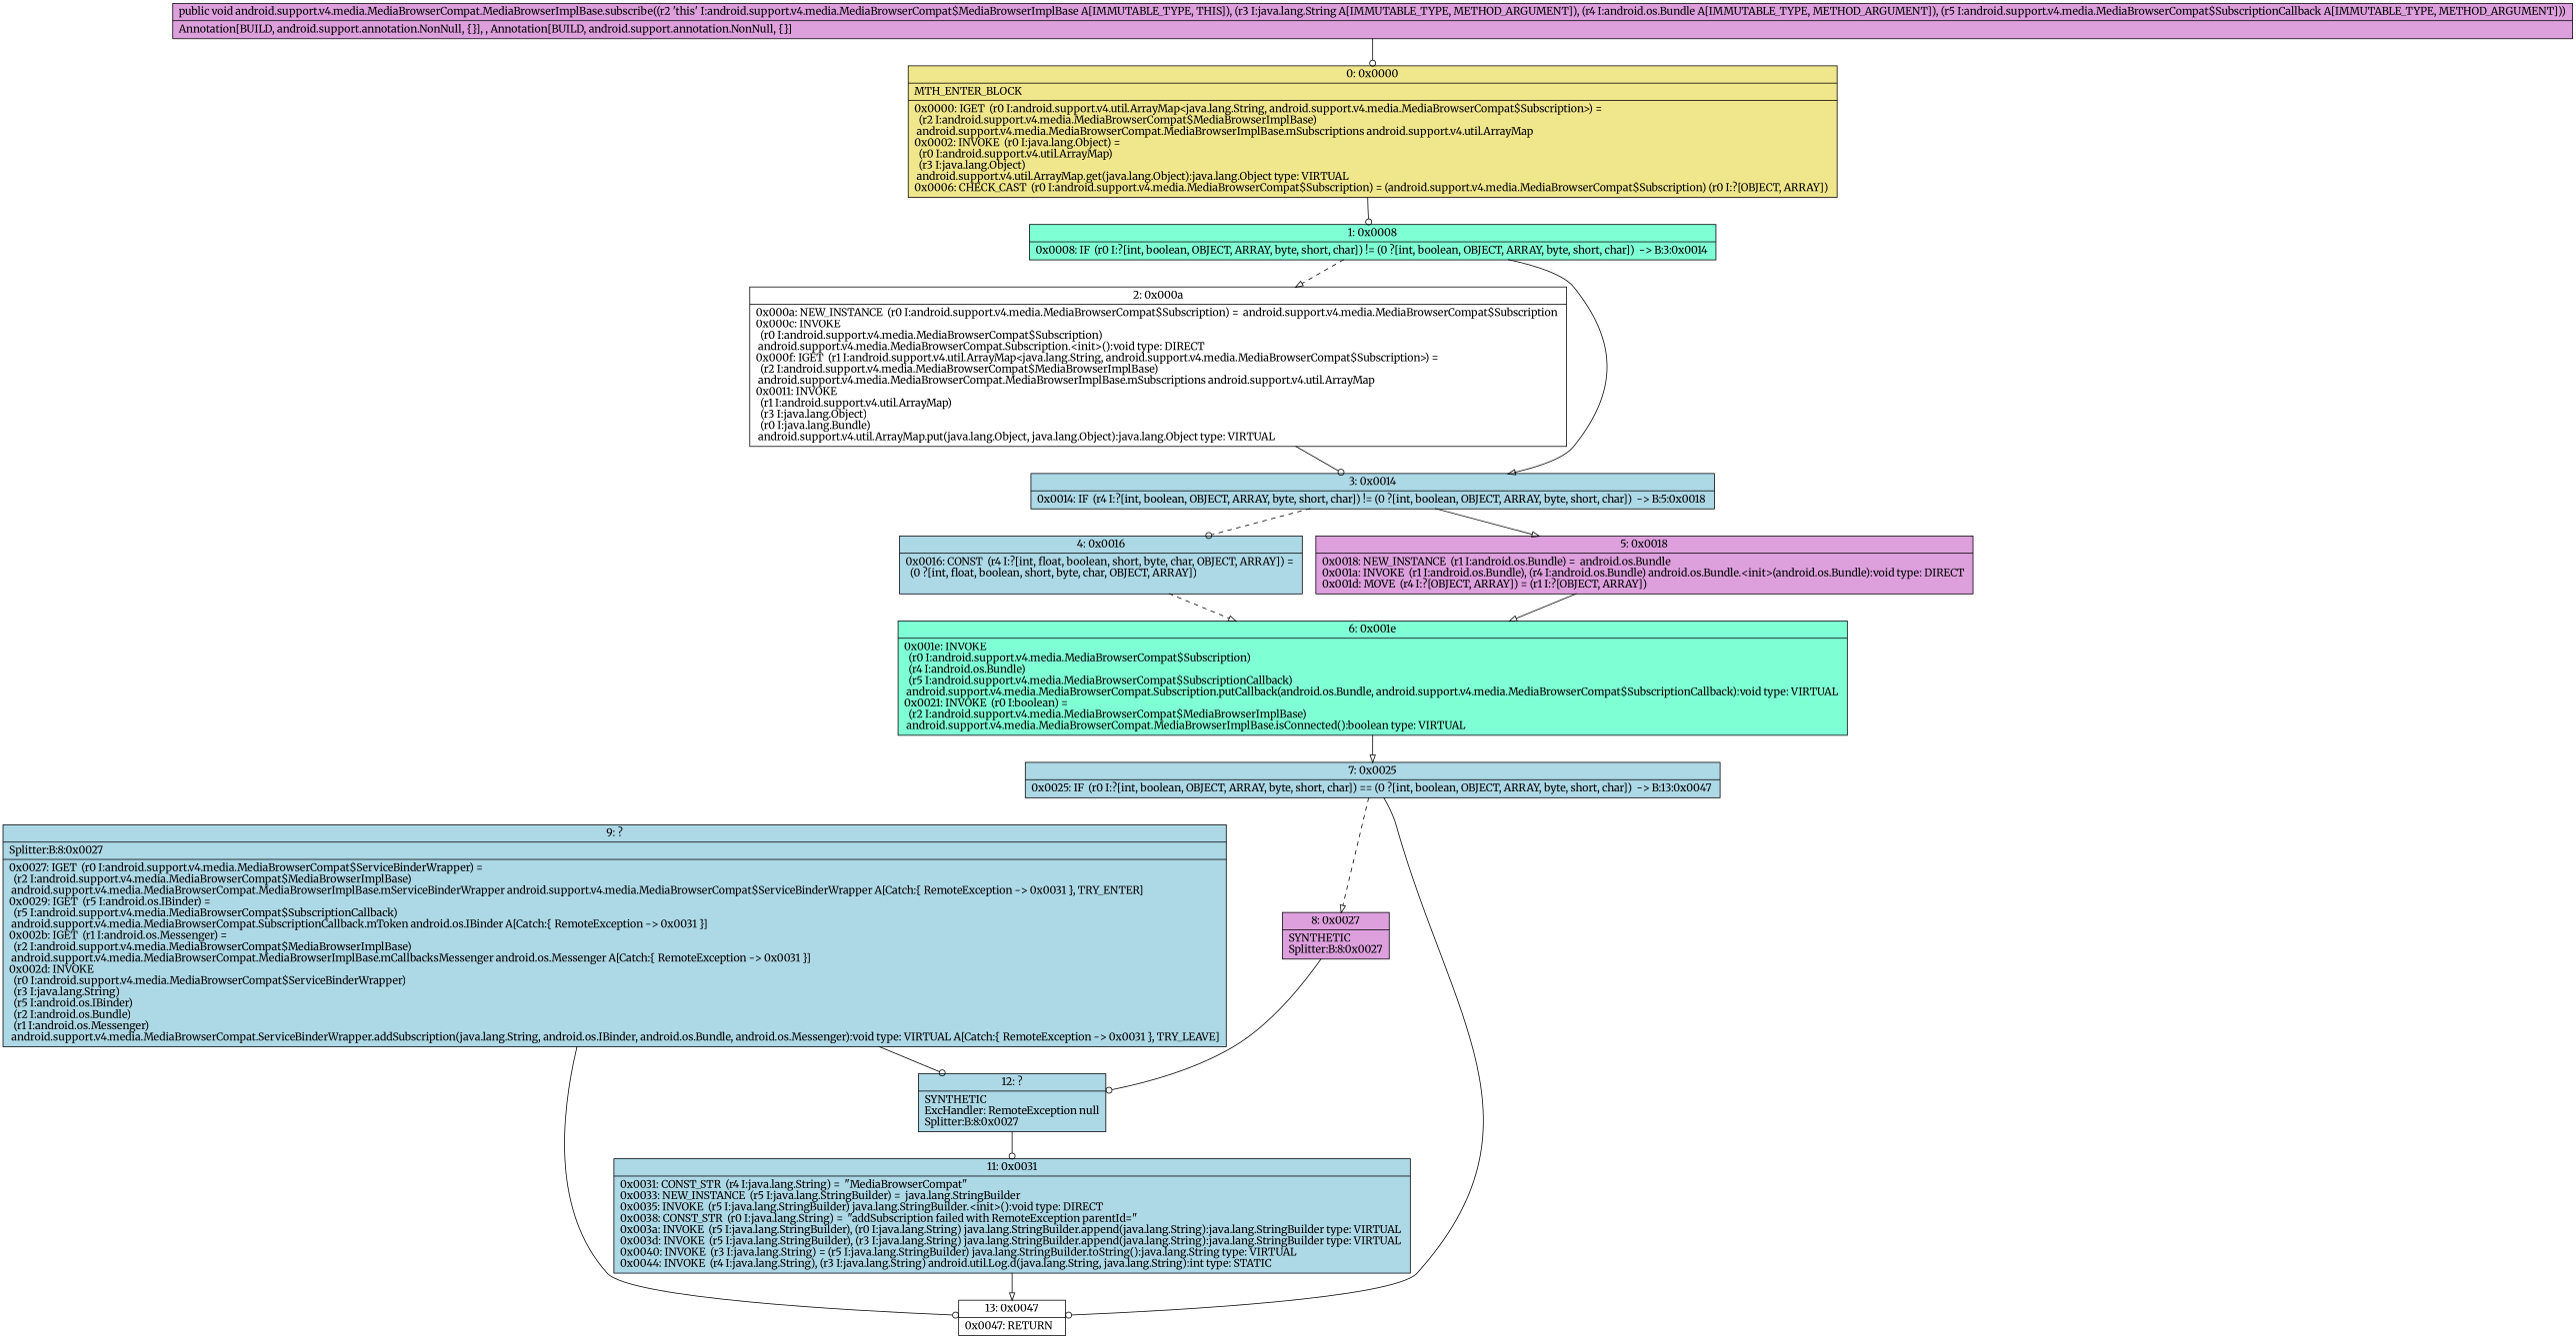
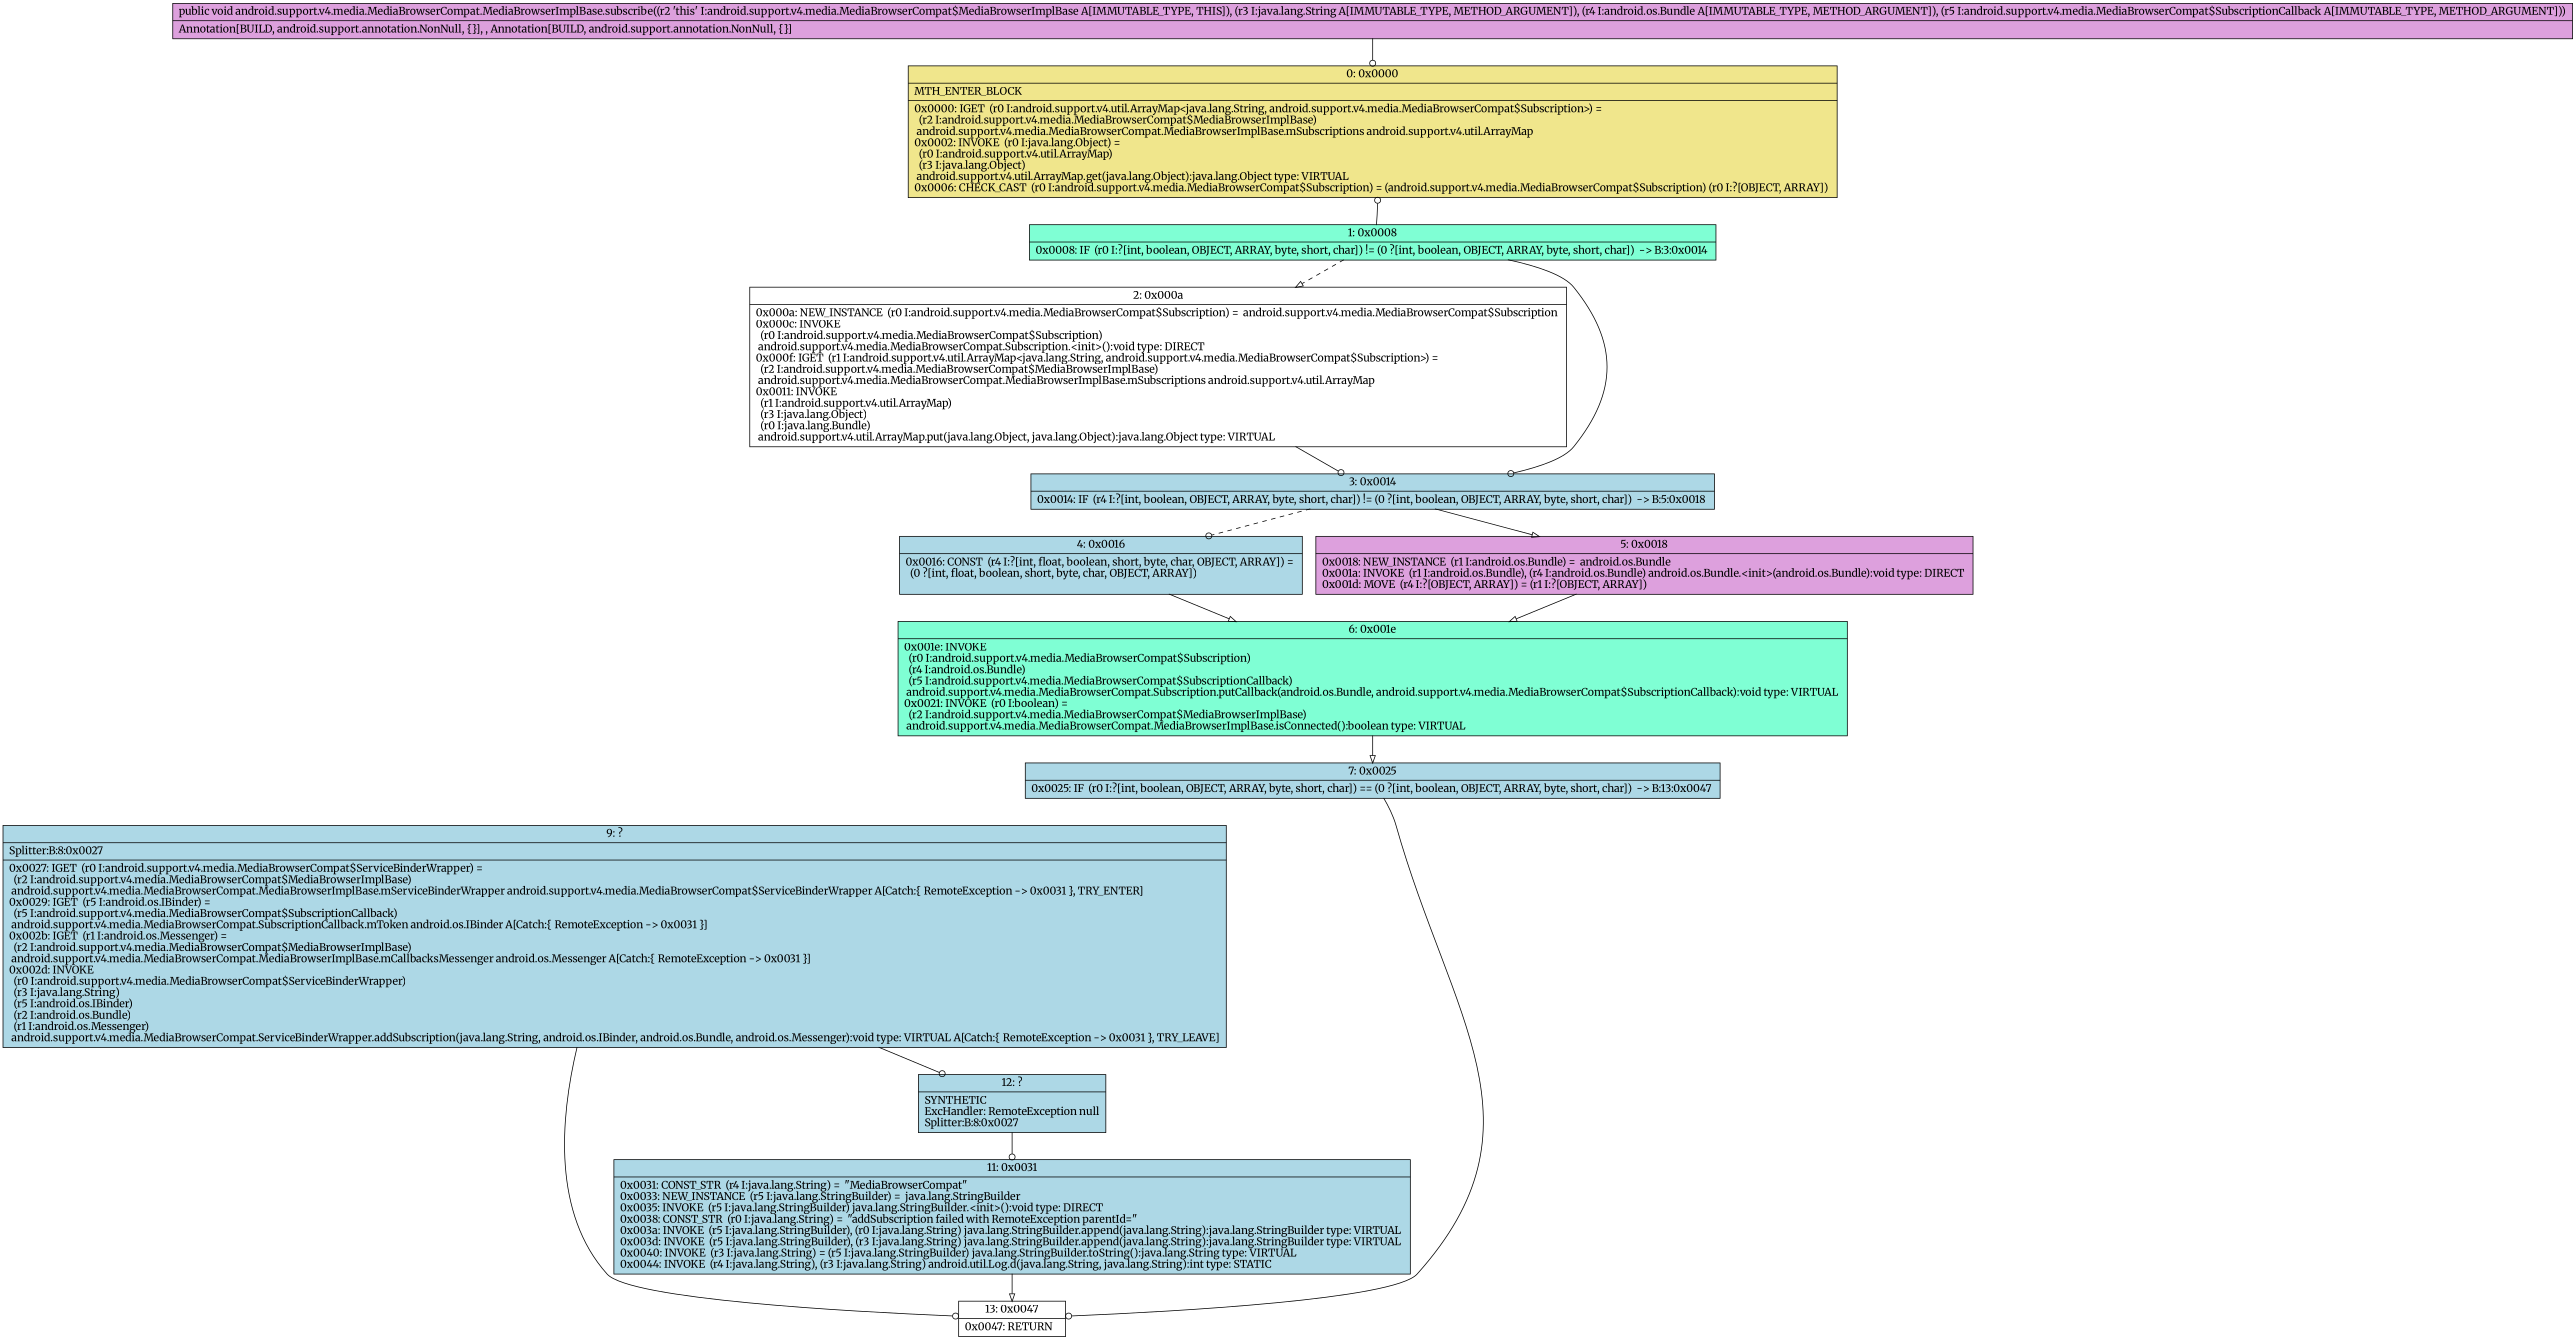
  digraph {
    fontname=Merriweather
    node [fillcolor=lightblue fontname=Merriweather shape=record style=filled]
    edge [arrowhead=odot fontname=Merriweather]
    n1 [fillcolor=khaki label="{0\:\ 0x0000|MTH_ENTER_BLOCK\l|0x0000: IGET  (r0 I:android.support.v4.util.ArrayMap\<java.lang.String, android.support.v4.media.MediaBrowserCompat$Subscription\>) = \l  (r2 I:android.support.v4.media.MediaBrowserCompat$MediaBrowserImplBase)\l android.support.v4.media.MediaBrowserCompat.MediaBrowserImplBase.mSubscriptions android.support.v4.util.ArrayMap \l0x0002: INVOKE  (r0 I:java.lang.Object) = \l  (r0 I:android.support.v4.util.ArrayMap)\l  (r3 I:java.lang.Object)\l android.support.v4.util.ArrayMap.get(java.lang.Object):java.lang.Object type: VIRTUAL \l0x0006: CHECK_CAST  (r0 I:android.support.v4.media.MediaBrowserCompat$Subscription) = (android.support.v4.media.MediaBrowserCompat$Subscription) (r0 I:?[OBJECT, ARRAY]) \l}"]
    n2 [fillcolor=aquamarine label="{1\:\ 0x0008|0x0008: IF  (r0 I:?[int, boolean, OBJECT, ARRAY, byte, short, char]) != (0 ?[int, boolean, OBJECT, ARRAY, byte, short, char])  \-\> B:3:0x0014 \l}"]
    n3 [fillcolor=white label="{2\:\ 0x000a|0x000a: NEW_INSTANCE  (r0 I:android.support.v4.media.MediaBrowserCompat$Subscription) =  android.support.v4.media.MediaBrowserCompat$Subscription \l0x000c: INVOKE  \l  (r0 I:android.support.v4.media.MediaBrowserCompat$Subscription)\l android.support.v4.media.MediaBrowserCompat.Subscription.\<init\>():void type: DIRECT \l0x000f: IGET  (r1 I:android.support.v4.util.ArrayMap\<java.lang.String, android.support.v4.media.MediaBrowserCompat$Subscription\>) = \l  (r2 I:android.support.v4.media.MediaBrowserCompat$MediaBrowserImplBase)\l android.support.v4.media.MediaBrowserCompat.MediaBrowserImplBase.mSubscriptions android.support.v4.util.ArrayMap \l0x0011: INVOKE  \l  (r1 I:android.support.v4.util.ArrayMap)\l  (r3 I:java.lang.Object)\l  (r0 I:java.lang.Bundle)\l android.support.v4.util.ArrayMap.put(java.lang.Object, java.lang.Object):java.lang.Object type: VIRTUAL \l}"]
    n4 [label="{3\:\ 0x0014|0x0014: IF  (r4 I:?[int, boolean, OBJECT, ARRAY, byte, short, char]) != (0 ?[int, boolean, OBJECT, ARRAY, byte, short, char])  \-\> B:5:0x0018 \l}"]
    n5 [label="{4\:\ 0x0016|0x0016: CONST  (r4 I:?[int, float, boolean, short, byte, char, OBJECT, ARRAY]) = \l  (0 ?[int, float, boolean, short, byte, char, OBJECT, ARRAY])\l \l}"]
    n6 [fillcolor=plum label="{5\:\ 0x0018|0x0018: NEW_INSTANCE  (r1 I:android.os.Bundle) =  android.os.Bundle \l0x001a: INVOKE  (r1 I:android.os.Bundle), (r4 I:android.os.Bundle) android.os.Bundle.\<init\>(android.os.Bundle):void type: DIRECT \l0x001d: MOVE  (r4 I:?[OBJECT, ARRAY]) = (r1 I:?[OBJECT, ARRAY]) \l}"]
    n7 [fillcolor=aquamarine label="{6\:\ 0x001e|0x001e: INVOKE  \l  (r0 I:android.support.v4.media.MediaBrowserCompat$Subscription)\l  (r4 I:android.os.Bundle)\l  (r5 I:android.support.v4.media.MediaBrowserCompat$SubscriptionCallback)\l android.support.v4.media.MediaBrowserCompat.Subscription.putCallback(android.os.Bundle, android.support.v4.media.MediaBrowserCompat$SubscriptionCallback):void type: VIRTUAL \l0x0021: INVOKE  (r0 I:boolean) = \l  (r2 I:android.support.v4.media.MediaBrowserCompat$MediaBrowserImplBase)\l android.support.v4.media.MediaBrowserCompat.MediaBrowserImplBase.isConnected():boolean type: VIRTUAL \l}"]
    n8 [label="{7\:\ 0x0025|0x0025: IF  (r0 I:?[int, boolean, OBJECT, ARRAY, byte, short, char]) == (0 ?[int, boolean, OBJECT, ARRAY, byte, short, char])  \-\> B:13:0x0047 \l}"]
-   n9 [fillcolor=plum label="{8\:\ 0x0027|SYNTHETIC\lSplitter:B:8:0x0027\l}"]
    n10 [fillcolor=white label="{13\:\ 0x0047|0x0047: RETURN   \l}"]
    n11 [label="{12\:\ ?|SYNTHETIC\lExcHandler: RemoteException null\lSplitter:B:8:0x0027\l}"]
    n12 [label="{9\:\ ?|Splitter:B:8:0x0027\l|0x0027: IGET  (r0 I:android.support.v4.media.MediaBrowserCompat$ServiceBinderWrapper) = \l  (r2 I:android.support.v4.media.MediaBrowserCompat$MediaBrowserImplBase)\l android.support.v4.media.MediaBrowserCompat.MediaBrowserImplBase.mServiceBinderWrapper android.support.v4.media.MediaBrowserCompat$ServiceBinderWrapper A[Catch:\{ RemoteException \-\> 0x0031 \}, TRY_ENTER]\l0x0029: IGET  (r5 I:android.os.IBinder) = \l  (r5 I:android.support.v4.media.MediaBrowserCompat$SubscriptionCallback)\l android.support.v4.media.MediaBrowserCompat.SubscriptionCallback.mToken android.os.IBinder A[Catch:\{ RemoteException \-\> 0x0031 \}]\l0x002b: IGET  (r1 I:android.os.Messenger) = \l  (r2 I:android.support.v4.media.MediaBrowserCompat$MediaBrowserImplBase)\l android.support.v4.media.MediaBrowserCompat.MediaBrowserImplBase.mCallbacksMessenger android.os.Messenger A[Catch:\{ RemoteException \-\> 0x0031 \}]\l0x002d: INVOKE  \l  (r0 I:android.support.v4.media.MediaBrowserCompat$ServiceBinderWrapper)\l  (r3 I:java.lang.String)\l  (r5 I:android.os.IBinder)\l  (r2 I:android.os.Bundle)\l  (r1 I:android.os.Messenger)\l android.support.v4.media.MediaBrowserCompat.ServiceBinderWrapper.addSubscription(java.lang.String, android.os.IBinder, android.os.Bundle, android.os.Messenger):void type: VIRTUAL A[Catch:\{ RemoteException \-\> 0x0031 \}, TRY_LEAVE]\l}"]
    n13 [label="{11\:\ 0x0031|0x0031: CONST_STR  (r4 I:java.lang.String) =  \"MediaBrowserCompat\" \l0x0033: NEW_INSTANCE  (r5 I:java.lang.StringBuilder) =  java.lang.StringBuilder \l0x0035: INVOKE  (r5 I:java.lang.StringBuilder) java.lang.StringBuilder.\<init\>():void type: DIRECT \l0x0038: CONST_STR  (r0 I:java.lang.String) =  \"addSubscription failed with RemoteException parentId=\" \l0x003a: INVOKE  (r5 I:java.lang.StringBuilder), (r0 I:java.lang.String) java.lang.StringBuilder.append(java.lang.String):java.lang.StringBuilder type: VIRTUAL \l0x003d: INVOKE  (r5 I:java.lang.StringBuilder), (r3 I:java.lang.String) java.lang.StringBuilder.append(java.lang.String):java.lang.StringBuilder type: VIRTUAL \l0x0040: INVOKE  (r3 I:java.lang.String) = (r5 I:java.lang.StringBuilder) java.lang.StringBuilder.toString():java.lang.String type: VIRTUAL \l0x0044: INVOKE  (r4 I:java.lang.String), (r3 I:java.lang.String) android.util.Log.d(java.lang.String, java.lang.String):int type: STATIC \l}"]
    n14 [fillcolor=plum label="{public void android.support.v4.media.MediaBrowserCompat.MediaBrowserImplBase.subscribe((r2 'this' I:android.support.v4.media.MediaBrowserCompat$MediaBrowserImplBase A[IMMUTABLE_TYPE, THIS]), (r3 I:java.lang.String A[IMMUTABLE_TYPE, METHOD_ARGUMENT]), (r4 I:android.os.Bundle A[IMMUTABLE_TYPE, METHOD_ARGUMENT]), (r5 I:android.support.v4.media.MediaBrowserCompat$SubscriptionCallback A[IMMUTABLE_TYPE, METHOD_ARGUMENT]))  | Annotation[BUILD, android.support.annotation.NonNull, \{\}], , Annotation[BUILD, android.support.annotation.NonNull, \{\}]\l}"]
-   n1 -> n2
+   n2 -> n1
    n2 -> n3 [arrowhead=onormal style=dashed]
-   n2 -> n4 [arrowhead=onormal]
+   n2 -> n4
    n3 -> n4
    n4 -> n5 [style=dashed]
    n4 -> n6 [arrowhead=onormal]
-   n5 -> n7 [arrowhead=onormal style=dashed]
+   n5 -> n7 [arrowhead=onormal]
    n6 -> n7 [arrowhead=onormal]
    n7 -> n8 [arrowhead=onormal]
-   n8 -> n9 [arrowhead=onormal style=dashed]
    n8 -> n10
-   n9 -> n11
    n11 -> n13
    n12 -> n10
    n12 -> n11
    n13 -> n10 [arrowhead=onormal]
    n14 -> n1
  }
